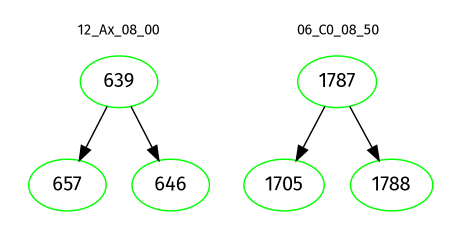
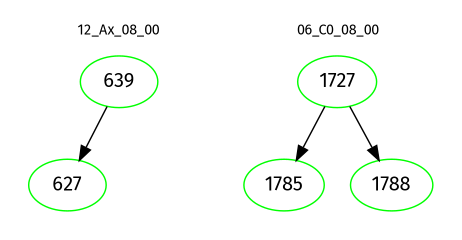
  digraph {
    fontname="Fira Sans"
    node [color=green fontname="Fira Sans"]
    edge [color=black fontname="Fira Sans"]
    n1 [label=639]
-   n2 [label=657]
-   n3 [label=646]
-   n4 [label=1787]
-   n5 [label=1705]
+   n2 [label=627]
+   n4 [label=1727]
+   n5 [label=1785]
    n6 [label=1788]
    subgraph cluster_1 {
      color=white
      fontsize=10
      label="12_Ax_08_00"
      n1
      n2
-     n3
    }
    subgraph cluster_2 {
      color=white
      fontsize=10
-     label="06_C0_08_50"
+     label="06_C0_08_00"
      n4
      n5
      n6
    }
    n1 -> n2
-   n1 -> n3
    n4 -> n5
    n4 -> n6
  }
